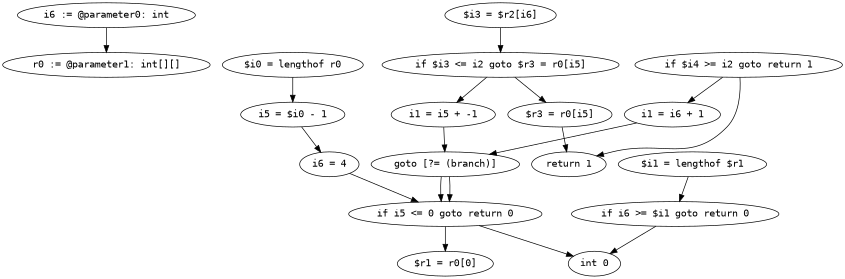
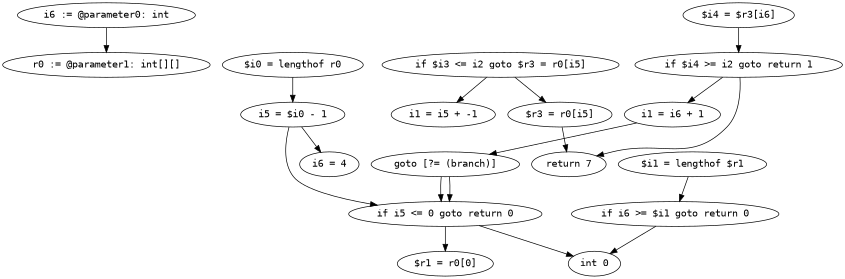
  digraph {
    fontname="DejaVu Sans Mono"
    node [fontname="DejaVu Sans Mono"]
    edge [fontname="DejaVu Sans Mono"]
    n1 [label="i6 := @parameter0: int"]
    "r0 := @parameter1: int[][]"
    "$i0 = lengthof r0"
    "i5 = $i0 - 1"
    n5 [label="i6 = 4"]
    "if i5 <= 0 goto return 0"
    "$r1 = r0[0]"
    n8 [label="int 0"]
    "$i1 = lengthof $r1"
    "if i6 >= $i1 goto return 0"
-   "$i3 = $r2[i6]"
    "if $i3 <= i2 goto $r3 = r0[i5]"
    n13 [label="i1 = i5 + -1"]
    "$r3 = r0[i5]"
    "goto [?= (branch)]"
-   "return 1"
+   "return 1" [label="return 7"]
+   "$i4 = $r3[i6]"
    "if $i4 >= i2 goto return 1"
    n19 [label="i1 = i6 + 1"]
    n1 -> "r0 := @parameter1: int[][]"
    "$i0 = lengthof r0" -> "i5 = $i0 - 1"
    "i5 = $i0 - 1" -> n5
-   n5 -> "if i5 <= 0 goto return 0"
+   "i5 = $i0 - 1" -> "if i5 <= 0 goto return 0"
    "if i5 <= 0 goto return 0" -> "$r1 = r0[0]"
    "if i5 <= 0 goto return 0" -> n8
    "$i1 = lengthof $r1" -> "if i6 >= $i1 goto return 0"
    "if i6 >= $i1 goto return 0" -> n8
-   "$i3 = $r2[i6]" -> "if $i3 <= i2 goto $r3 = r0[i5]"
    "if $i3 <= i2 goto $r3 = r0[i5]" -> n13
    "if $i3 <= i2 goto $r3 = r0[i5]" -> "$r3 = r0[i5]"
-   n13 -> "goto [?= (branch)]"
    "$r3 = r0[i5]" -> "return 1"
    "goto [?= (branch)]" -> "if i5 <= 0 goto return 0"
    "goto [?= (branch)]" -> "if i5 <= 0 goto return 0"
+   "$i4 = $r3[i6]" -> "if $i4 >= i2 goto return 1"
    "if $i4 >= i2 goto return 1" -> "return 1"
    "if $i4 >= i2 goto return 1" -> n19
    n19 -> "goto [?= (branch)]"
  }
